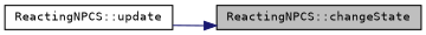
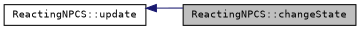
  digraph {
    rankdir=RL
    fontname="DejaVu Sans Mono"
    node [color=black fontname="DejaVu Sans Mono" fontsize=10 shape=record style=filled]
    n1 [fillcolor=grey75 fontcolor=black height=0.2 label="ReactingNPCS::changeState" width=0.4]
    n2 [fillcolor=white height=0.2 label="ReactingNPCS::update" width=0.4]
-   n1 -> n2 [color=midnightblue dir=back fontname="DejaVu Sans Mono" fontsize=10 labelfontname=Helvetica labelfontsize=10 style=solid]
+   n2 -> n1 [color=midnightblue dir=back fontname="DejaVu Sans Mono" fontsize=10 labelfontname=Helvetica labelfontsize=10 style=solid]
  }
